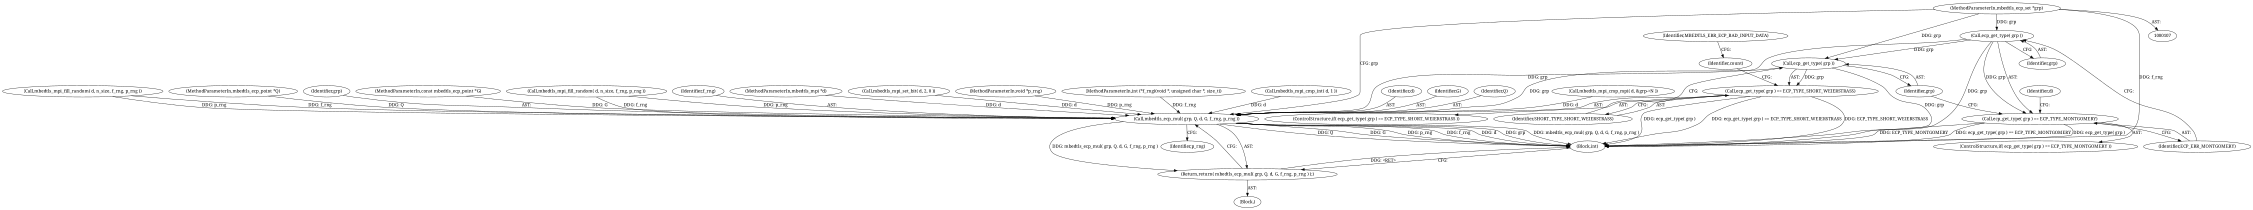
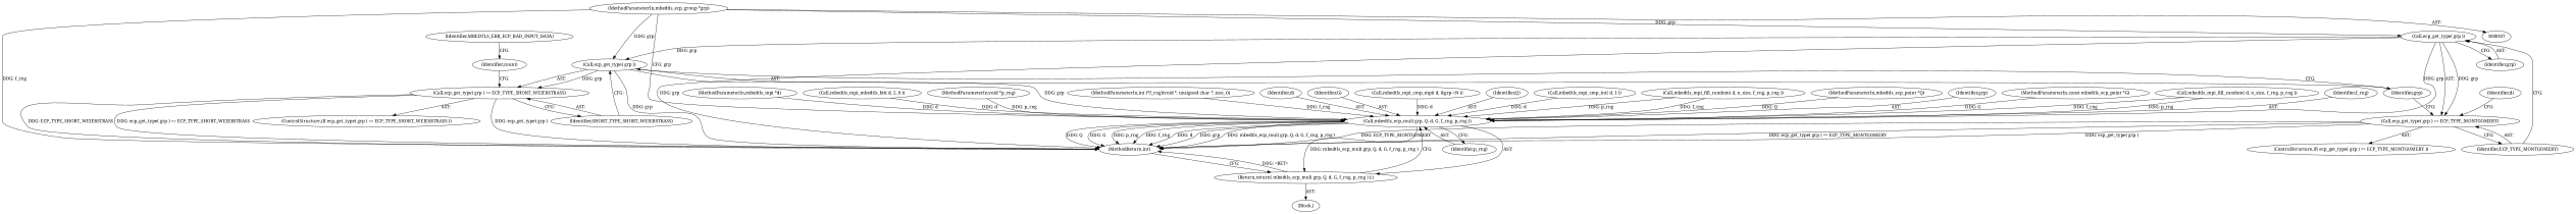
  digraph {
    fontname="Noto Serif"
    node [fontname="Noto Serif"]
    edge [fontname="Noto Serif"]
-   n1 [label="(MethodParameterIn,mbedtls_ecp_set *grp)"]
+   n1 [label="(MethodParameterIn,mbedtls_ecp_group *grp)"]
    n2 [label="(Call,ecp_get_type( grp ))"]
    n3 [label="(Call,ecp_get_type( grp ))"]
    n4 [label="(Call,mbedtls_ecp_mul( grp, Q, d, G, f_rng, p_rng ))"]
-   n5 [label="(Block,int)"]
+   n5 [label="(MethodReturn,int)"]
    1000107
    n7 [label="(Call,ecp_get_type( grp ) == ECP_TYPE_MONTGOMERY)"]
    n8 [label="(Identifier,grp)"]
    n9 [label="(Call,ecp_get_type( grp ) == ECP_TYPE_SHORT_WEIERSTRASS)"]
    n10 [label="(Identifier,grp)"]
    n11 [label="(Return,return( mbedtls_ecp_mul( grp, Q, d, G, f_rng, p_rng ) );)"]
    n12 [label="(Identifier,p_rng)"]
-   n13 [label="(Identifier,ECP_ERR_MONTGOMERY)"]
+   n13 [label="(Identifier,ECP_TYPE_MONTGOMERY)"]
    n14 [label="(ControlStructure,if( ecp_get_type( grp ) == ECP_TYPE_MONTGOMERY ))"]
    n15 [label="(ControlStructure,if( ecp_get_type( grp ) == ECP_TYPE_SHORT_WEIERSTRASS ))"]
    n16 [label="(Identifier,SHORT_TYPE_SHORT_WEIERSTRASS)"]
    n17 [label="(Block,)"]
    n18 [label="(Identifier,Q)"]
    n19 [label="(Identifier,MBEDTLS_ERR_ECP_BAD_INPUT_DATA)"]
    n20 [label="(Identifier,count)"]
    n21 [label="(Call,mbedtls_mpi_cmp_int( d, 1 ))"]
    n22 [label="(Call,mbedtls_mpi_fill_random( d, n_size, f_rng, p_rng ))"]
    n23 [label="(MethodParameterIn,mbedtls_ecp_point *Q)"]
    n24 [label="(Identifier,grp)"]
    n25 [label="(MethodParameterIn,const mbedtls_ecp_point *G)"]
    n26 [label="(Call,mbedtls_mpi_fill_random( d, n_size, f_rng, p_rng ))"]
    n27 [label="(Identifier,f_rng)"]
    n28 [label="(MethodParameterIn,mbedtls_mpi *d)"]
-   n29 [label="(Call,mbedtls_mpi_set_bit( d, 2, 0 ))"]
+   n29 [label="(Call,mbedtls_mpi_mbedtls_bit( d, 2, 0 ))"]
    n30 [label="(MethodParameterIn,void *p_rng)"]
    n31 [label="(MethodParameterIn,int (*f_rng)(void *, unsigned char *, size_t))"]
    n32 [label="(Identifier,d)"]
    n33 [label="(Identifier,G)"]
    n34 [label="(Identifier,d)"]
    n35 [label="(Call,mbedtls_mpi_cmp_mpi( d, &grp->N ))"]
    n1 -> n2 [label="DDG: grp"]
    n1 -> n3 [label="DDG: grp"]
    n1 -> n4 [label="CFG: grp"]
    n1 -> n5 [label="DDG: f_rng"]
    n1 -> 1000107 [label="AST: "]
    n2 -> n3 [label="DDG: grp"]
    n2 -> n4 [label="DDG: grp"]
    n2 -> n5 [label="DDG: grp"]
    n2 -> n7 [label="AST: "]
    n2 -> n7 [label="DDG: grp"]
    n2 -> n8 [label="CFG: "]
    n3 -> n4 [label="DDG: grp"]
    n3 -> n5 [label="DDG: grp"]
    n3 -> n9 [label="AST: "]
    n3 -> n9 [label="DDG: grp"]
    n3 -> n10 [label="CFG: "]
    n4 -> n5 [label="DDG: Q"]
    n4 -> n5 [label="DDG: G"]
    n4 -> n5 [label="DDG: p_rng"]
    n4 -> n5 [label="DDG: f_rng"]
    n4 -> n5 [label="DDG: d"]
    n4 -> n5 [label="DDG: grp"]
    n4 -> n5 [label="DDG: mbedtls_ecp_mul( grp, Q, d, G, f_rng, p_rng )"]
    n4 -> n11 [label="AST: "]
    n4 -> n11 [label="DDG: mbedtls_ecp_mul( grp, Q, d, G, f_rng, p_rng )"]
    n4 -> n12 [label="CFG: "]
    n5 -> n11 [label="CFG: "]
    n7 -> n5 [label="DDG: ECP_TYPE_MONTGOMERY"]
    n7 -> n5 [label="DDG: ecp_get_type( grp ) == ECP_TYPE_MONTGOMERY"]
    n7 -> n5 [label="DDG: ecp_get_type( grp )"]
    n7 -> n13 [label="CFG: "]
    n7 -> n14 [label="AST: "]
    n8 -> n2 [label="AST: "]
    n9 -> n5 [label="DDG: ecp_get_type( grp ) == ECP_TYPE_SHORT_WEIERSTRASS"]
    n9 -> n5 [label="DDG: ecp_get_type( grp )"]
    n9 -> n5 [label="DDG: ECP_TYPE_SHORT_WEIERSTRASS"]
    n9 -> n15 [label="AST: "]
    n9 -> n16 [label="CFG: "]
    n10 -> n3 [label="AST: "]
    n10 -> n7 [label="CFG: "]
    n11 -> n4 [label="CFG: "]
    n11 -> n5 [label="DDG: <RET>"]
    n11 -> n17 [label="AST: "]
-   n9 -> n4 [label="AST: "]
+   n12 -> n4 [label="AST: "]
    n13 -> n2 [label="CFG: "]
    n13 -> n7 [label="AST: "]
    n16 -> n3 [label="CFG: "]
    n16 -> n9 [label="AST: "]
    n18 -> n4 [label="AST: "]
    n19 -> n20 [label="CFG: "]
    n20 -> n9 [label="CFG: "]
    n21 -> n4 [label="DDG: d"]
    n22 -> n4 [label="DDG: f_rng"]
    n22 -> n4 [label="DDG: p_rng"]
    n23 -> n4 [label="DDG: Q"]
    n24 -> n4 [label="AST: "]
    n25 -> n4 [label="DDG: G"]
    n26 -> n4 [label="DDG: f_rng"]
    n26 -> n4 [label="DDG: p_rng"]
    n27 -> n4 [label="AST: "]
    n28 -> n4 [label="DDG: d"]
    n29 -> n4 [label="DDG: d"]
    n30 -> n4 [label="DDG: p_rng"]
    n31 -> n4 [label="DDG: f_rng"]
    n32 -> n4 [label="AST: "]
    n33 -> n4 [label="AST: "]
    n34 -> n7 [label="CFG: "]
    n35 -> n4 [label="DDG: d"]
  }
